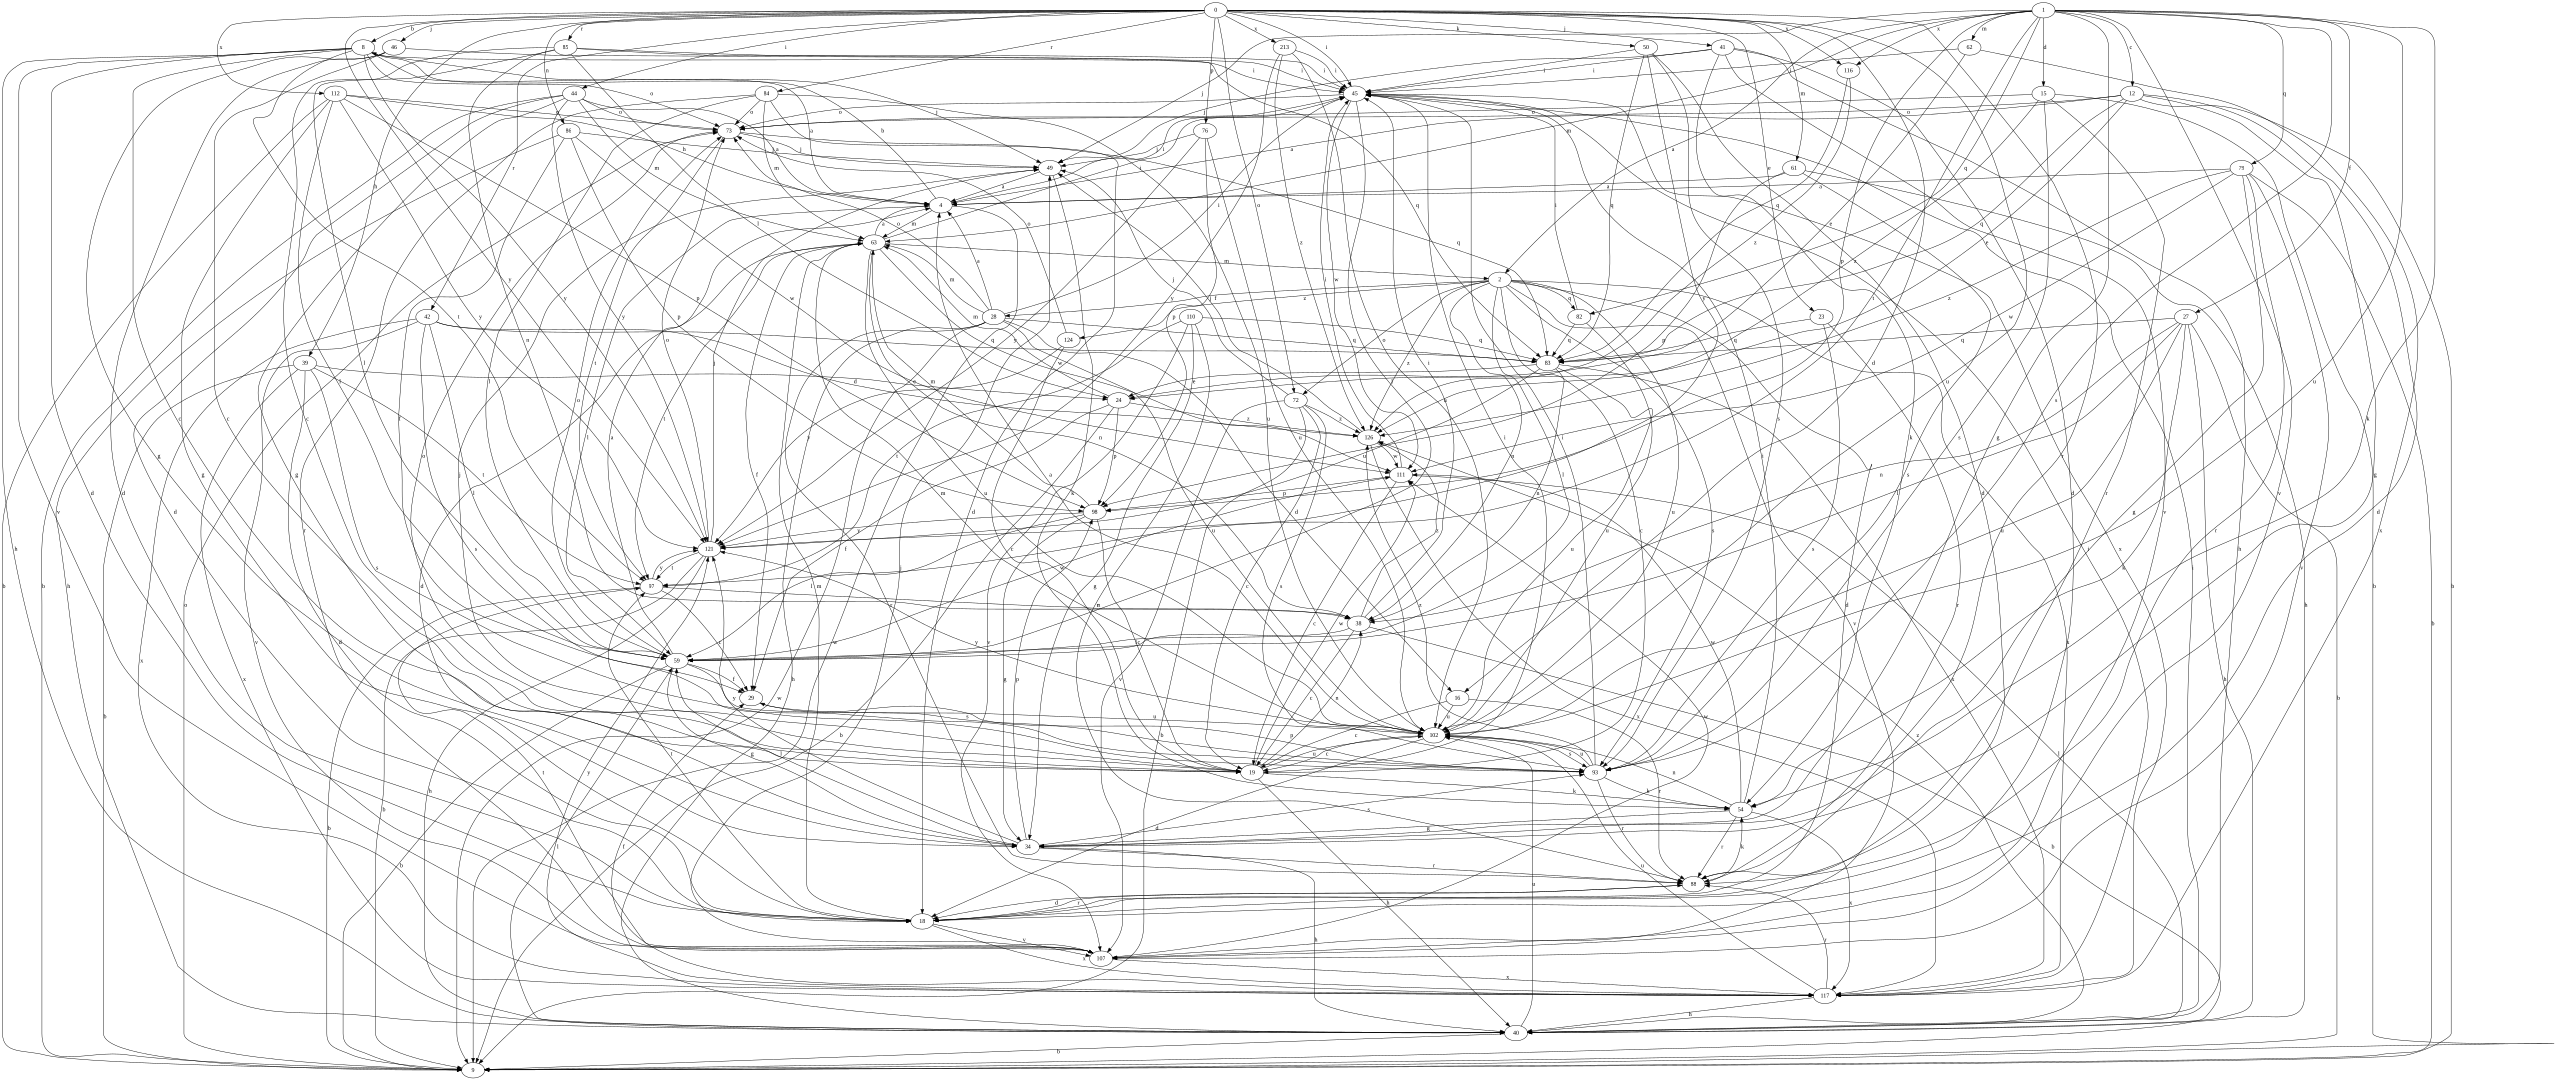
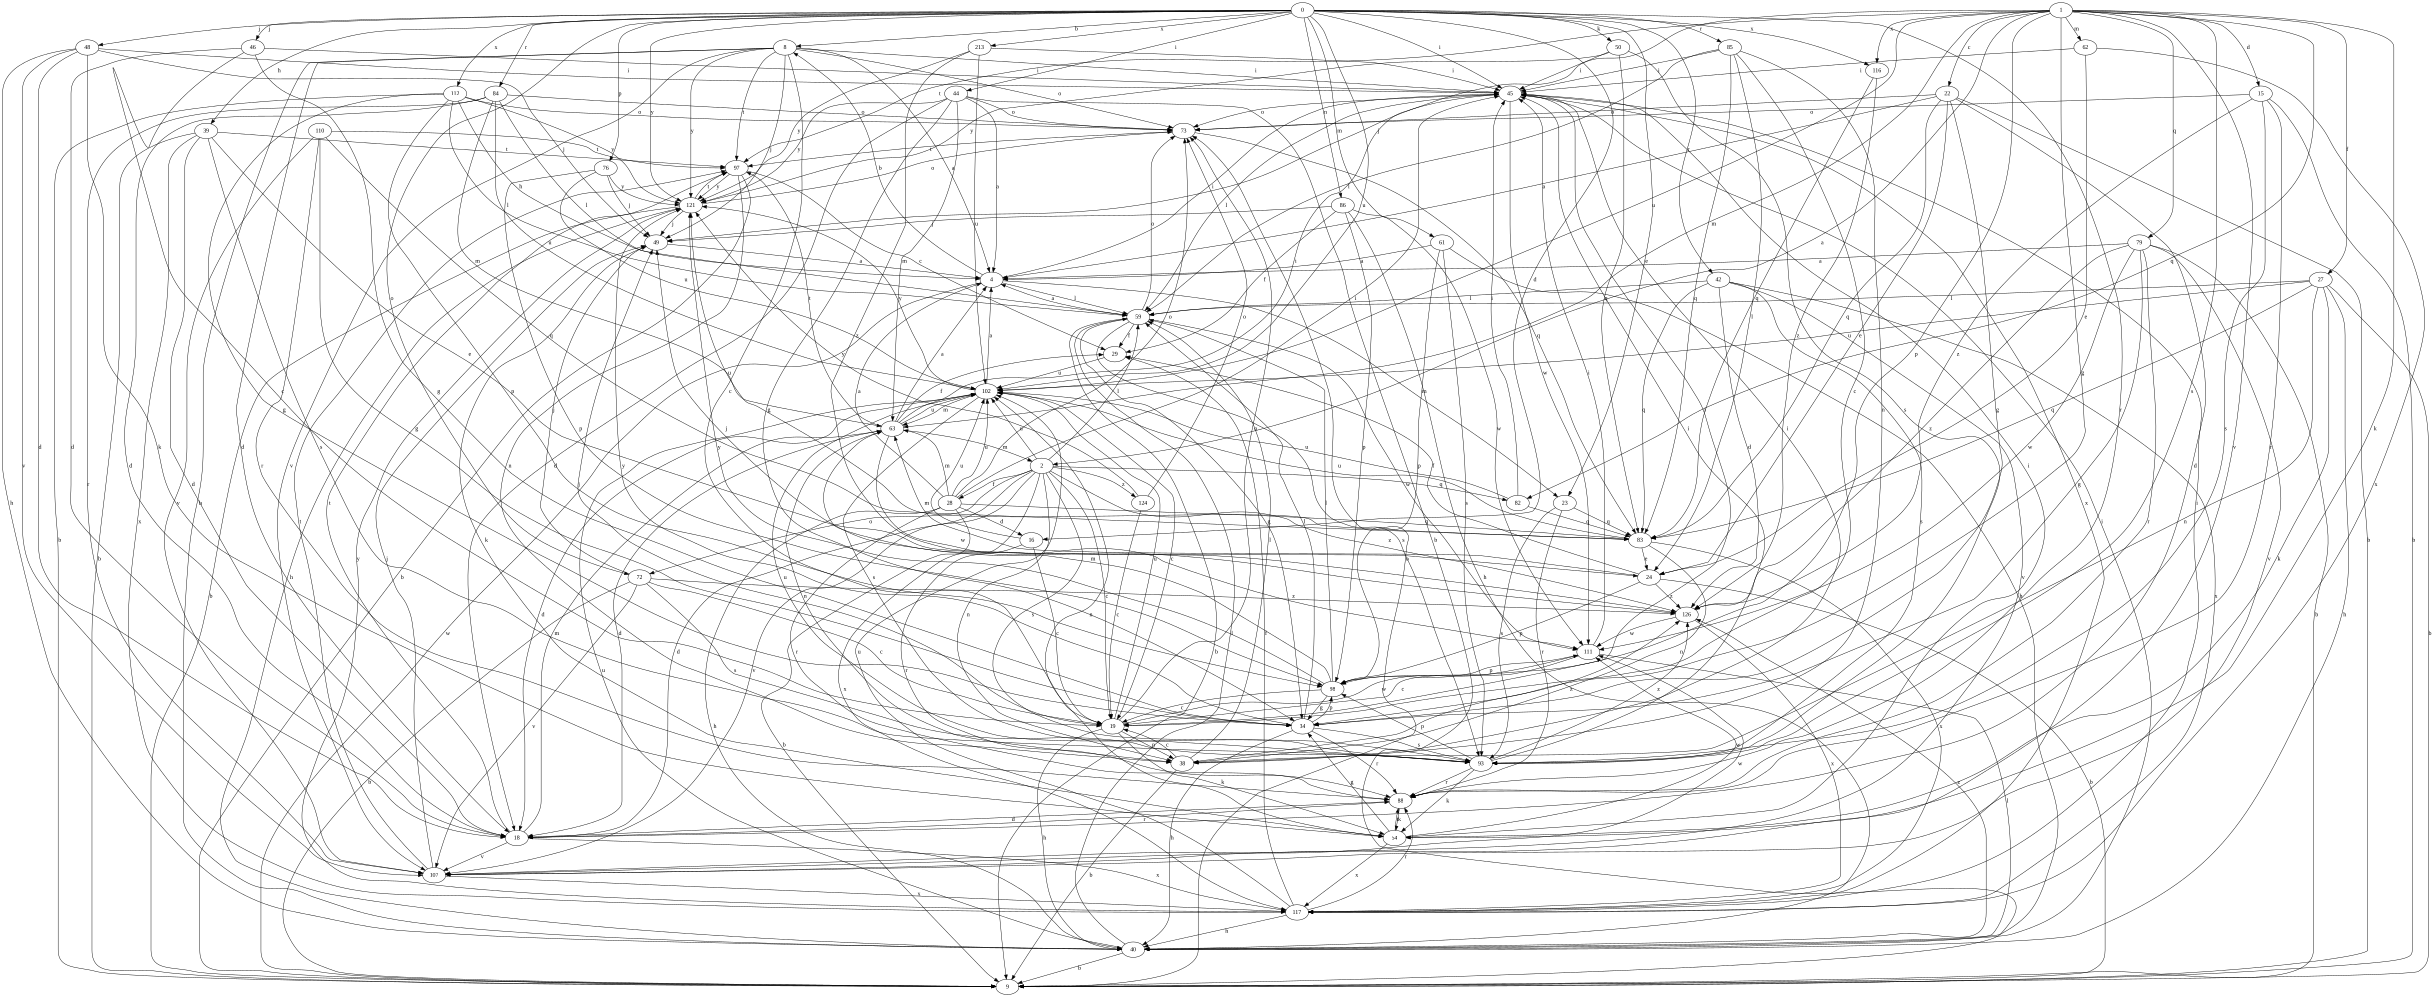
  strict digraph {
    fontname="Liberation Serif"
    node [fontname="Liberation Serif"]
    edge [fontname="Liberation Serif"]
    0
    8
    16
    23
    39
    42
    44
    45
    46
-   48 [label=41]
+   48
    50
    61
    n13 [label=86]
    72
    76
    84
    85
    88
    102
    112
    n21 [label=213]
    116
    121
    18
    49
    97
    107
    n28 [label=19]
    4
    40
    73
    93
    83
    117
    9
    24
    59
    126
    34
    63
    111
    54
    n43 [label=98]
    29
    n45 [label=38]
    1
    2
-   12
+   12 [label=22]
    n49 [label=15]
    27
    62
    79
    82
    28
    124
    110
    0 -> 8 [label=b]
    0 -> 16 [label=d]
    0 -> 23 [label=e]
    0 -> 39 [label=h]
    0 -> 42 [label=r]
    0 -> 44 [label=i]
    0 -> 45 [label=i]
    0 -> 46 [label=j]
    0 -> 48 [label=j]
    0 -> 50 [label=k]
    0 -> 61 [label=m]
    0 -> n13 [label=n]
    0 -> 72 [label=o]
    0 -> 76 [label=p]
    0 -> 84 [label=r]
    0 -> 85 [label=r]
    0 -> 88 [label=r]
    0 -> 102 [label=u]
    0 -> 112 [label=x]
    0 -> n21 [label=x]
    0 -> 116 [label=x]
    0 -> 121 [label=y]
    8 -> 45 [label=i]
    8 -> 121 [label=y]
    8 -> 18 [label=d]
    8 -> 49 [label=j]
    8 -> 97 [label=t]
    8 -> 107 [label=v]
    8 -> n28 [label=c]
    8 -> 4 [label=a]
    8 -> 40 [label=h]
    8 -> 73 [label=o]
    16 -> 88 [label=r]
    16 -> 102 [label=u]
    16 -> n28 [label=c]
    23 -> 88 [label=r]
    23 -> 93 [label=s]
    23 -> 83 [label=q]
    39 -> 18 [label=d]
    39 -> 97 [label=t]
    39 -> 93 [label=s]
    39 -> 117 [label=x]
    39 -> 9 [label=b]
    39 -> 24 [label=e]
    42 -> 107 [label=v]
    42 -> 93 [label=s]
    42 -> 83 [label=q]
    42 -> 117 [label=x]
    42 -> 59 [label=l]
    42 -> 126 [label=d]
    44 -> 121 [label=y]
    44 -> 18 [label=d]
    44 -> 4 [label=a]
    44 -> 73 [label=o]
    44 -> 9 [label=b]
    44 -> 34 [label=g]
    44 -> 63 [label=m]
    45 -> 73 [label=o]
    45 -> 117 [label=x]
    45 -> 59 [label=l]
    45 -> 111 [label=w]
    46 -> 45 [label=i]
    46 -> 18 [label=d]
    46 -> n28 [label=c]
    46 -> 34 [label=g]
    48 -> 45 [label=i]
    48 -> 18 [label=d]
    48 -> 49 [label=j]
    48 -> 107 [label=v]
    48 -> 40 [label=h]
    48 -> 54 [label=k]
    50 -> 45 [label=i]
    50 -> 121 [label=y]
-   50 -> 18 [label=d]
    50 -> 93 [label=s]
    50 -> 83 [label=q]
    61 -> 4 [label=a]
    61 -> 40 [label=h]
    61 -> 93 [label=s]
    61 -> n43 [label=p]
    n13 -> 49 [label=j]
    n13 -> 40 [label=h]
    n13 -> 111 [label=w]
    n13 -> n43 [label=p]
    n13 -> 29 [label=f]
    72 -> 49 [label=j]
    72 -> 107 [label=v]
    72 -> n28 [label=c]
    72 -> 93 [label=s]
    72 -> 9 [label=b]
    72 -> 126 [label=z]
    76 -> 102 [label=u]
    76 -> 121 [label=y]
    76 -> 49 [label=j]
    76 -> n43 [label=p]
    84 -> 102 [label=u]
    84 -> 18 [label=d]
    84 -> 107 [label=r]
    84 -> 73 [label=o]
    84 -> 59 [label=l]
    84 -> 63 [label=m]
    85 -> 45 [label=i]
    85 -> n28 [label=c]
    85 -> 83 [label=q]
    85 -> 24 [label=l]
    85 -> 59 [label=l]
    85 -> n45 [label=n]
    88 -> 18 [label=d]
    88 -> 54 [label=k]
    102 -> 121 [label=y]
    102 -> 18 [label=d]
    102 -> n28 [label=c]
    102 -> 4 [label=a]
    102 -> 93 [label=s]
    102 -> 63 [label=m]
    112 -> 121 [label=y]
    112 -> 4 [label=h]
    112 -> 73 [label=o]
    112 -> 9 [label=b]
    112 -> 59 [label=l]
    112 -> 34 [label=g]
    112 -> n43 [label=p]
    n21 -> 45 [label=i]
    n21 -> 102 [label=u]
    n21 -> 121 [label=y]
    n21 -> 126 [label=z]
    116 -> 83 [label=q]
    116 -> 126 [label=z]
    121 -> 49 [label=j]
    121 -> 97 [label=t]
    121 -> 40 [label=h]
    121 -> 73 [label=o]
    121 -> 9 [label=b]
    18 -> 88 [label=r]
    18 -> 97 [label=t]
    18 -> 107 [label=v]
    18 -> 117 [label=x]
    18 -> 63 [label=m]
    49 -> 4 [label=a]
    49 -> 54 [label=k]
    97 -> 121 [label=y]
    97 -> 9 [label=b]
    97 -> 29 [label=c]
    97 -> n45 [label=n]
    107 -> 49 [label=j]
    107 -> 97 [label=t]
    107 -> 117 [label=x]
    107 -> 111 [label=w]
    n28 -> 45 [label=i]
    n28 -> 102 [label=u]
    n28 -> 49 [label=j]
    n28 -> 40 [label=h]
    n28 -> 73 [label=o]
    n28 -> 111 [label=w]
    n28 -> 54 [label=k]
    n28 -> n45 [label=n]
    4 -> 8 [label=b]
    4 -> 45 [label=i]
    4 -> 9 [label=w]
    4 -> 59 [label=l]
-   4 -> 63 [label=m]
+   4 -> 23 [label=m]
    40 -> 45 [label=i]
    40 -> 102 [label=u]
    40 -> 9 [label=b]
    40 -> 59 [label=l]
    40 -> 126 [label=z]
-   73 -> 49 [label=j]
    73 -> 97 [label=t]
    73 -> 83 [label=q]
    93 -> 45 [label=i]
    93 -> 88 [label=r]
    93 -> 102 [label=u]
    93 -> 126 [label=z]
    93 -> 54 [label=k]
-   93 -> 29 [label=p]
+   93 -> n43 [label=p]
    83 -> 102 [label=u]
    83 -> 121 [label=u]
    83 -> 117 [label=x]
    83 -> 24 [label=e]
    83 -> n45 [label=n]
    117 -> 45 [label=i]
    117 -> 88 [label=r]
    117 -> 102 [label=u]
    117 -> 121 [label=y]
    117 -> 40 [label=h]
    117 -> 29 [label=f]
    9 -> 73 [label=o]
    24 -> 9 [label=b]
    24 -> 126 [label=z]
    24 -> 63 [label=m]
    24 -> n43 [label=p]
    24 -> 29 [label=f]
    59 -> 4 [label=a]
    59 -> 73 [label=o]
    59 -> 93 [label=s]
    59 -> 9 [label=b]
    59 -> 34 [label=g]
    59 -> 111 [label=w]
    59 -> 29 [label=f]
    126 -> 49 [label=j]
    126 -> 117 [label=x]
    126 -> 111 [label=w]
    34 -> 88 [label=r]
    34 -> 121 [label=y]
    34 -> 40 [label=h]
    34 -> 93 [label=s]
    34 -> 59 [label=l]
    34 -> n43 [label=p]
    63 -> 45 [label=i]
    63 -> 102 [label=u]
    63 -> 18 [label=d]
    63 -> 97 [label=t]
    63 -> 4 [label=a]
    63 -> 111 [label=w]
    63 -> 29 [label=f]
    63 -> n45 [label=n]
    63 -> 2 [label=m]
    111 -> 45 [label=i]
    111 -> n28 [label=c]
    111 -> 40 [label=l]
    111 -> n43 [label=p]
    54 -> 45 [label=i]
    54 -> 88 [label=r]
    54 -> 102 [label=n]
    54 -> 117 [label=x]
    54 -> 34 [label=g]
    54 -> 111 [label=w]
    n43 -> 121 [label=y]
    n43 -> n28 [label=c]
    n43 -> 59 [label=l]
    n43 -> 34 [label=g]
    n43 -> 63 [label=m]
    29 -> 102 [label=u]
    n45 -> 45 [label=i]
    n45 -> n28 [label=c]
    n45 -> 9 [label=b]
    n45 -> 59 [label=l]
    n45 -> 126 [label=z]
    1 -> 102 [label=u]
    1 -> 116 [label=x]
    1 -> 49 [label=j]
    1 -> 97 [label=t]
    1 -> 107 [label=v]
    1 -> 93 [label=s]
    1 -> 34 [label=g]
    1 -> 63 [label=m]
    1 -> 54 [label=k]
    1 -> n43 [label=p]
    1 -> 2 [label=a]
    1 -> 12 [label=c]
    1 -> n49 [label=d]
    1 -> 27 [label=f]
    1 -> 62 [label=m]
    1 -> 79 [label=q]
    1 -> 82 [label=q]
    2 -> 72 [label=o]
    2 -> 102 [label=u]
    2 -> 18 [label=d]
    2 -> 107 [label=v]
    2 -> n28 [label=c]
    2 -> 93 [label=s]
    2 -> 117 [label=x]
    2 -> 59 [label=l]
    2 -> 126 [label=z]
    2 -> n45 [label=n]
    2 -> 82 [label=q]
    2 -> 28 [label=f]
    2 -> 124 [label=z]
    12 -> 18 [label=d]
    12 -> 4 [label=a]
    12 -> 73 [label=o]
    12 -> 83 [label=q]
    12 -> 9 [label=b]
    12 -> 24 [label=e]
    12 -> 34 [label=g]
    n49 -> 88 [label=r]
    n49 -> 73 [label=o]
    n49 -> 93 [label=s]
    n49 -> 9 [label=b]
    n49 -> 126 [label=z]
    27 -> 102 [label=u]
    27 -> 40 [label=h]
    27 -> 83 [label=q]
    27 -> 9 [label=b]
    27 -> 59 [label=l]
    27 -> 54 [label=k]
    27 -> n45 [label=n]
    62 -> 45 [label=i]
    62 -> 117 [label=x]
    62 -> 24 [label=e]
    79 -> 88 [label=r]
    79 -> 107 [label=v]
    79 -> 4 [label=a]
    79 -> 9 [label=b]
    79 -> 126 [label=z]
    79 -> 34 [label=g]
    79 -> 111 [label=w]
    82 -> 45 [label=i]
    82 -> 102 [label=u]
    82 -> 83 [label=q]
    28 -> 16 [label=d]
    28 -> 45 [label=i]
    28 -> 88 [label=r]
    28 -> 102 [label=u]
    28 -> 4 [label=a]
    28 -> 40 [label=h]
    28 -> 73 [label=o]
    28 -> 83 [label=q]
-   28 -> 9 [label=w]
+   28 -> 9 [label=b]
    28 -> 63 [label=m]
    124 -> 121 [label=y]
    124 -> n28 [label=c]
    124 -> 73 [label=o]
    110 -> 88 [label=r]
    110 -> 97 [label=t]
    110 -> 107 [label=v]
    110 -> 83 [label=q]
    110 -> 34 [label=g]
  }
